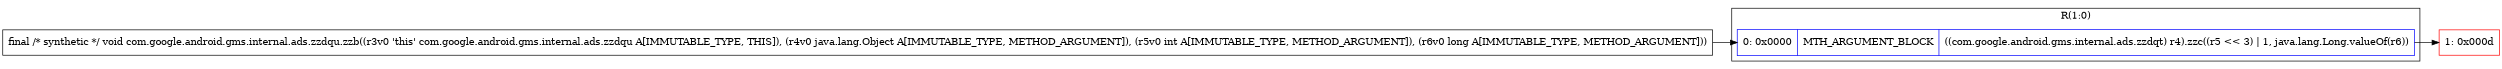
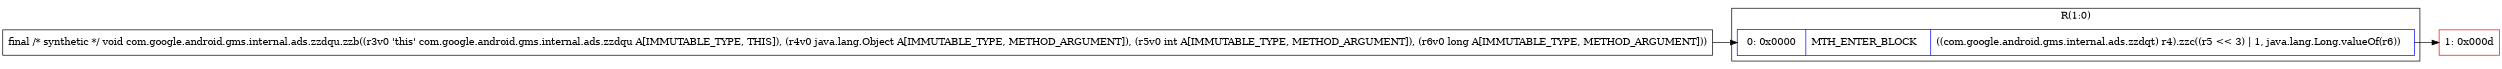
  digraph {
    rankdir=LR
    node [shape=record]
-   n1 [color=blue label="{0\:\ 0x0000|MTH_ARGUMENT_BLOCK\l|((com.google.android.gms.internal.ads.zzdqt) r4).zzc((r5 \<\< 3) \| 1, java.lang.Long.valueOf(r6))\l}"]
+   n1 [color=blue label="{0\:\ 0x0000|MTH_ENTER_BLOCK\l|((com.google.android.gms.internal.ads.zzdqt) r4).zzc((r5 \<\< 3) \| 1, java.lang.Long.valueOf(r6))\l}"]
    n2 [color=red label="{1\:\ 0x000d}"]
    n3 [label="{final \/* synthetic *\/ void com.google.android.gms.internal.ads.zzdqu.zzb((r3v0 'this' com.google.android.gms.internal.ads.zzdqu A[IMMUTABLE_TYPE, THIS]), (r4v0 java.lang.Object A[IMMUTABLE_TYPE, METHOD_ARGUMENT]), (r5v0 int A[IMMUTABLE_TYPE, METHOD_ARGUMENT]), (r6v0 long A[IMMUTABLE_TYPE, METHOD_ARGUMENT])) }"]
    subgraph cluster_1 {
      label="R(1:0)"
      n1
    }
    n1 -> n2
    n3 -> n1
  }
